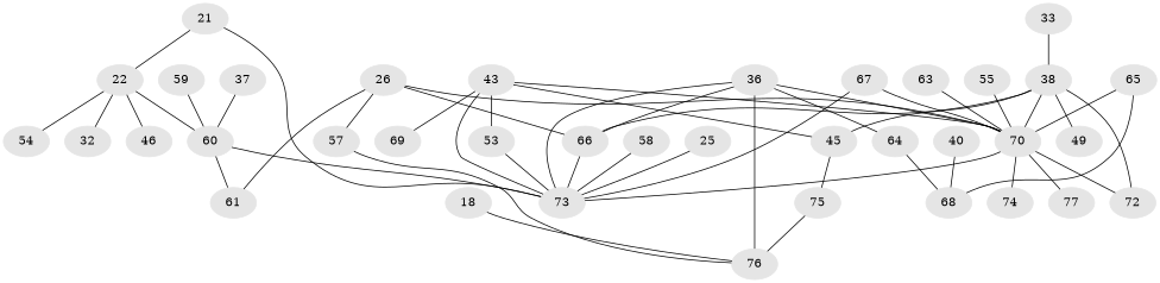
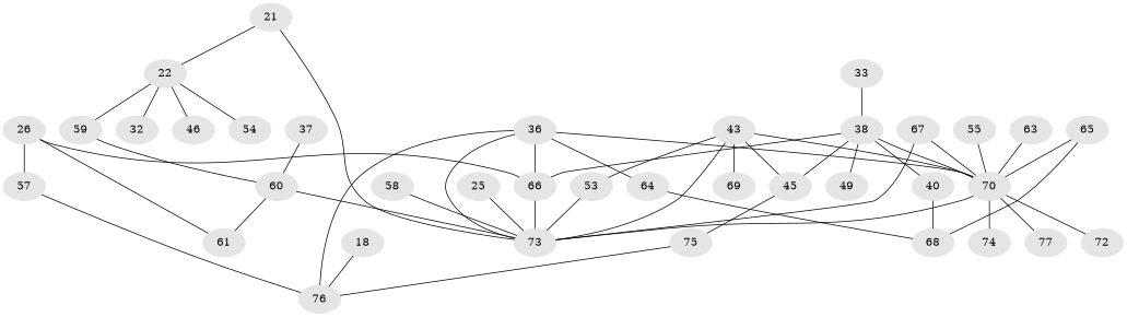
  graph {
    node [color=gray90 style=filled]
    76 [super="+56"]
    18
    21
    22
    73 [super="+14+5+20+50+71+3"]
    46
    54
    60 [super="+31"]
    n9 [label=32]
    61
    25
    57 [super="+47"]
    26
    66 [super="+52"]
    70 [super="+28+41+42+35"]
    72
    74
    77
    38 [super="+30+23"]
    40 [super="+39"]
    45
    49
    33
    36 [super="+32"]
    64
    68
    37
    75
    43 [super="+10"]
    53
    69
    67 [super="+15+44+1"]
    55
    58
    59
    63
    65 [super="+48"]
    18 -- 76
    21 -- 22
    21 -- 73
    22 -- 46
    22 -- 54
-   22 -- 60 [weight=2]
+   22 -- 59 [weight=2]
    22 -- n9
    60 -- 73 [weight=2]
    60 -- 61
    25 -- 73
    57 -- 76
    26 -- 61
    26 -- 57 [weight=2]
    26 -- 66
-   26 -- 70 [weight=2]
    66 -- 73
    70 -- 73
    70 -- 72
    70 -- 74
    70 -- 77
    38 -- 66
    38 -- 70 [weight=3]
-   38 -- 72
+   38 -- 40
    38 -- 45
    38 -- 49
    40 -- 68 [weight=2]
    45 -- 75
    33 -- 38
    36 -- 76 [weight=2]
    36 -- 73 [weight=2]
    36 -- 66
    36 -- 70 [weight=3]
    36 -- 64
    64 -- 68
    37 -- 60
    75 -- 76
    43 -- 73 [weight=2]
    43 -- 70 [weight=2]
    43 -- 45
    43 -- 53
    43 -- 69
    53 -- 73
    67 -- 73 [weight=3]
    67 -- 70 [weight=4]
    55 -- 70
    58 -- 73
    59 -- 60
    63 -- 70
    65 -- 70
    65 -- 68
  }
